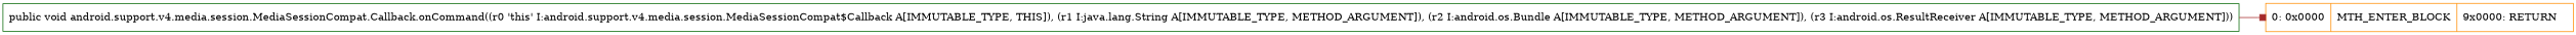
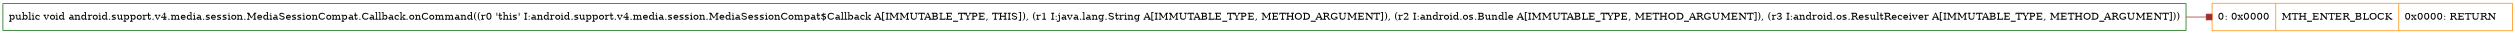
  digraph {
    rankdir=LR
    node [shape=record]
-   n1 [label="{0\:\ 0x0000|MTH_ENTER_BLOCK\l|9x0000: RETURN   \l}" color=darkorange]
+   n1 [label="{0\:\ 0x0000|MTH_ENTER_BLOCK\l|0x0000: RETURN   \l}" color=darkorange]
    n2 [label="{public void android.support.v4.media.session.MediaSessionCompat.Callback.onCommand((r0 'this' I:android.support.v4.media.session.MediaSessionCompat$Callback A[IMMUTABLE_TYPE, THIS]), (r1 I:java.lang.String A[IMMUTABLE_TYPE, METHOD_ARGUMENT]), (r2 I:android.os.Bundle A[IMMUTABLE_TYPE, METHOD_ARGUMENT]), (r3 I:android.os.ResultReceiver A[IMMUTABLE_TYPE, METHOD_ARGUMENT])) }" color=darkgreen]
    n2 -> n1 [color=brown arrowhead=box]
  }
